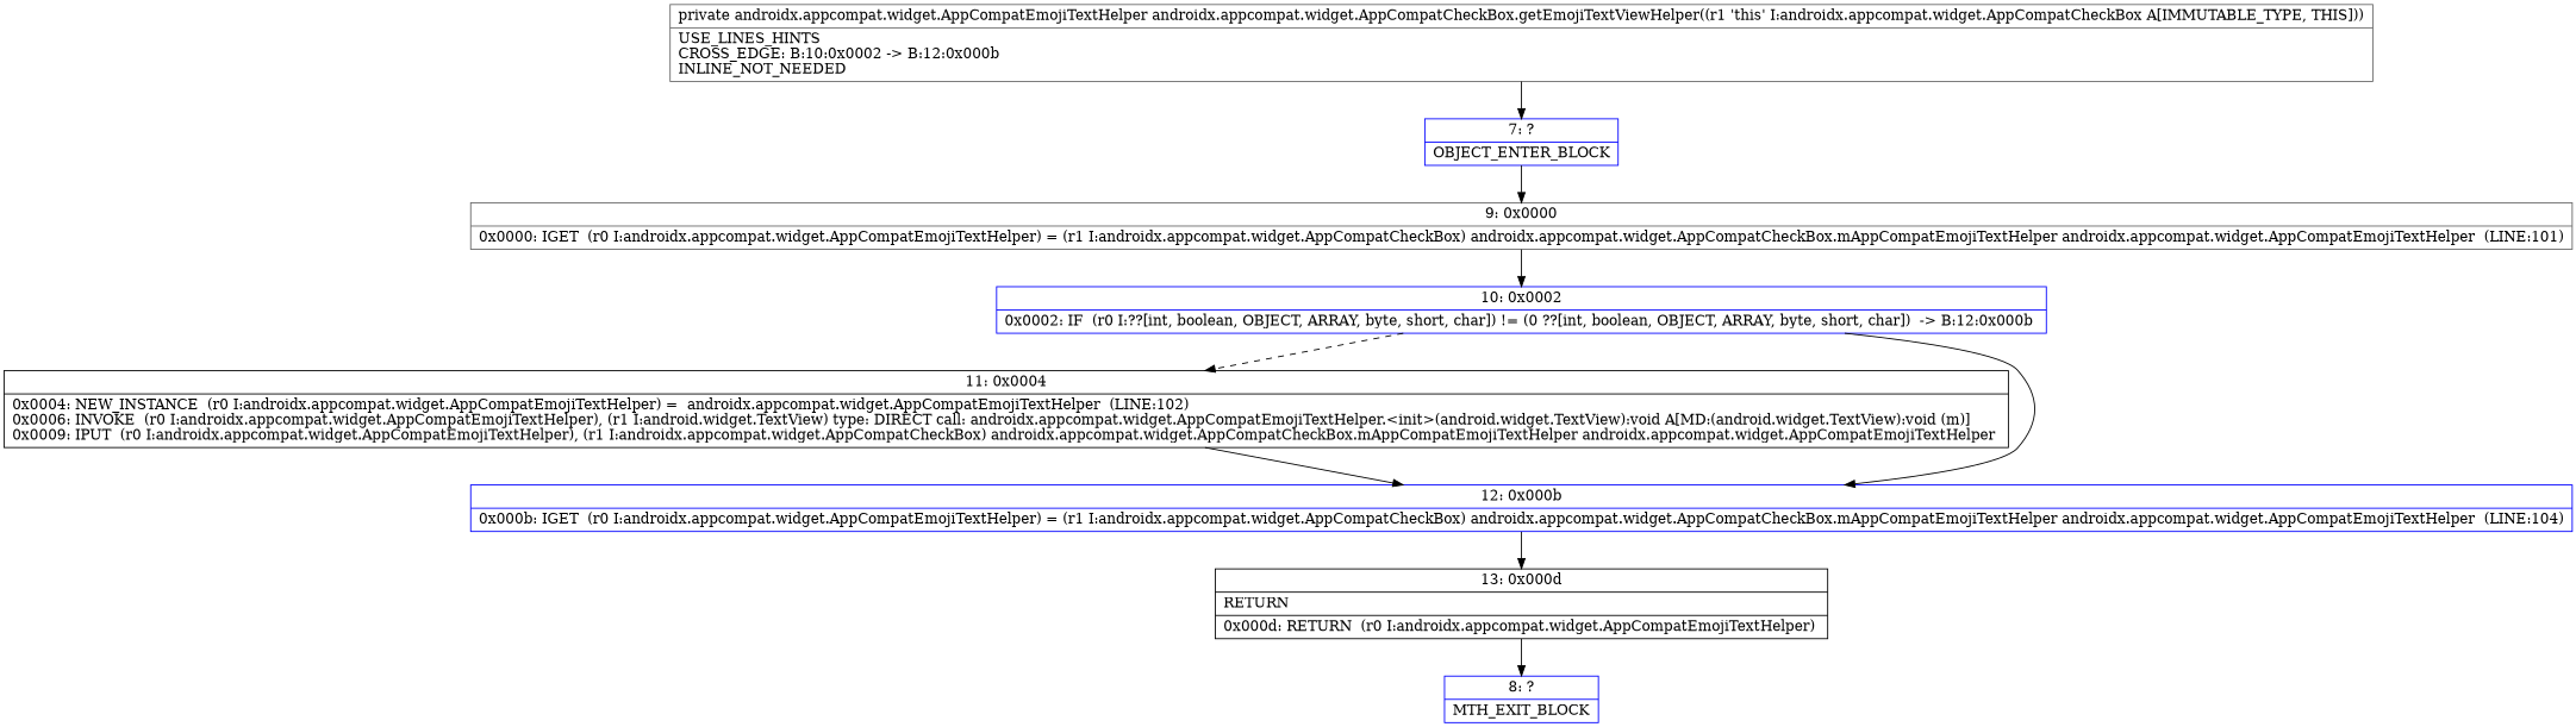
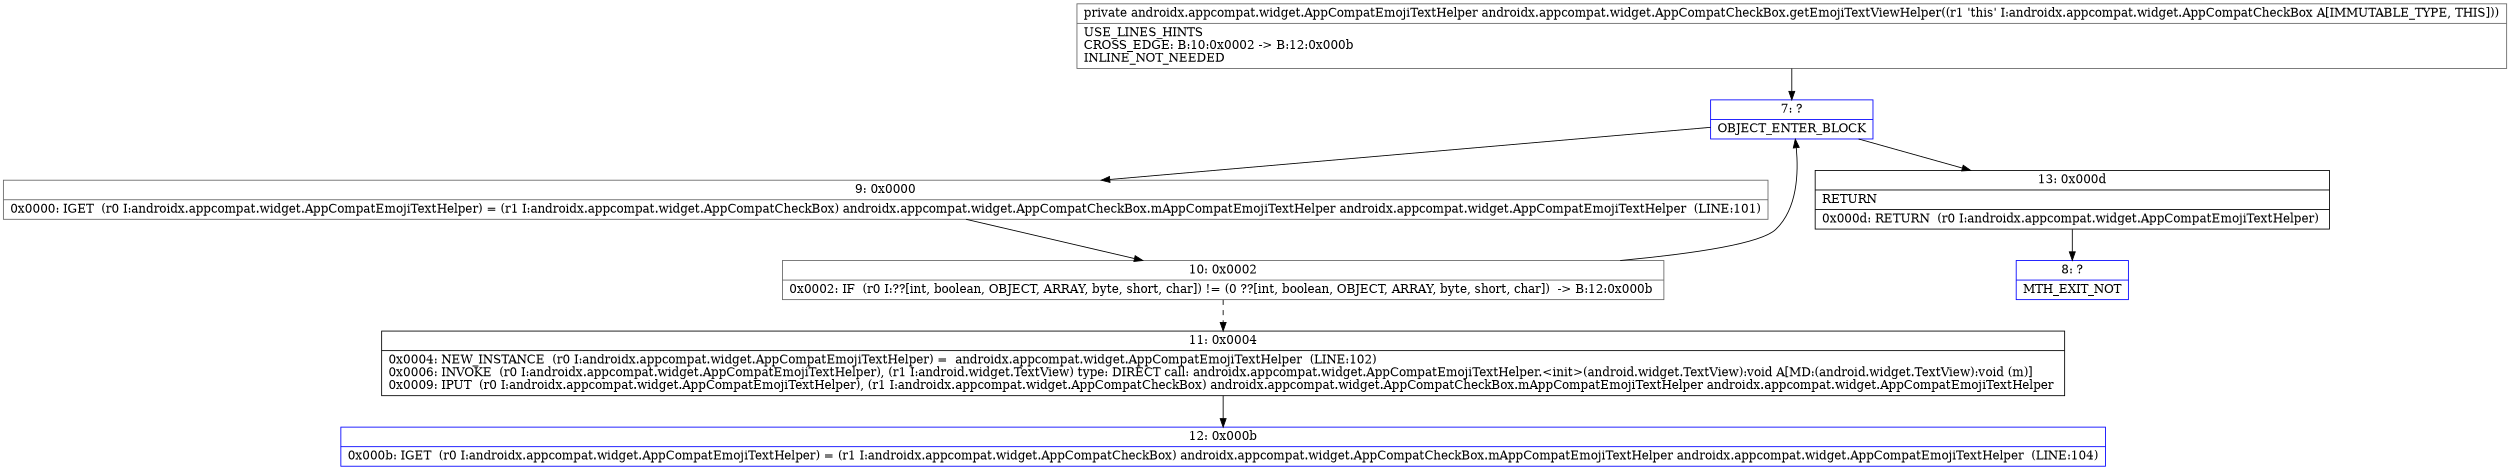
  digraph {
    node [color=blue shape=record]
    n1 [label="{7\:\ ?|OBJECT_ENTER_BLOCK\l}"]
    n2 [color=gray40 label="{9\:\ 0x0000|0x0000: IGET  (r0 I:androidx.appcompat.widget.AppCompatEmojiTextHelper) = (r1 I:androidx.appcompat.widget.AppCompatCheckBox) androidx.appcompat.widget.AppCompatCheckBox.mAppCompatEmojiTextHelper androidx.appcompat.widget.AppCompatEmojiTextHelper  (LINE:101)\l}"]
-   n3 [label="{10\:\ 0x0002|0x0002: IF  (r0 I:??[int, boolean, OBJECT, ARRAY, byte, short, char]) != (0 ??[int, boolean, OBJECT, ARRAY, byte, short, char])  \-\> B:12:0x000b \l}"]
+   n3 [color=gray40 label="{10\:\ 0x0002|0x0002: IF  (r0 I:??[int, boolean, OBJECT, ARRAY, byte, short, char]) != (0 ??[int, boolean, OBJECT, ARRAY, byte, short, char])  \-\> B:12:0x000b \l}"]
    n4 [color=black label="{11\:\ 0x0004|0x0004: NEW_INSTANCE  (r0 I:androidx.appcompat.widget.AppCompatEmojiTextHelper) =  androidx.appcompat.widget.AppCompatEmojiTextHelper  (LINE:102)\l0x0006: INVOKE  (r0 I:androidx.appcompat.widget.AppCompatEmojiTextHelper), (r1 I:android.widget.TextView) type: DIRECT call: androidx.appcompat.widget.AppCompatEmojiTextHelper.\<init\>(android.widget.TextView):void A[MD:(android.widget.TextView):void (m)]\l0x0009: IPUT  (r0 I:androidx.appcompat.widget.AppCompatEmojiTextHelper), (r1 I:androidx.appcompat.widget.AppCompatCheckBox) androidx.appcompat.widget.AppCompatCheckBox.mAppCompatEmojiTextHelper androidx.appcompat.widget.AppCompatEmojiTextHelper \l}"]
    n5 [label="{12\:\ 0x000b|0x000b: IGET  (r0 I:androidx.appcompat.widget.AppCompatEmojiTextHelper) = (r1 I:androidx.appcompat.widget.AppCompatCheckBox) androidx.appcompat.widget.AppCompatCheckBox.mAppCompatEmojiTextHelper androidx.appcompat.widget.AppCompatEmojiTextHelper  (LINE:104)\l}"]
    n6 [color=black label="{13\:\ 0x000d|RETURN\l|0x000d: RETURN  (r0 I:androidx.appcompat.widget.AppCompatEmojiTextHelper) \l}"]
-   n7 [label="{8\:\ ?|MTH_EXIT_BLOCK\l}"]
+   n7 [label="{8\:\ ?|MTH_EXIT_NOT\l}"]
    n8 [color=gray40 label="{private androidx.appcompat.widget.AppCompatEmojiTextHelper androidx.appcompat.widget.AppCompatCheckBox.getEmojiTextViewHelper((r1 'this' I:androidx.appcompat.widget.AppCompatCheckBox A[IMMUTABLE_TYPE, THIS]))  | USE_LINES_HINTS\lCROSS_EDGE: B:10:0x0002 \-\> B:12:0x000b\lINLINE_NOT_NEEDED\l}"]
    n1 -> n2
    n2 -> n3
    n3 -> n4 [style=dashed]
-   n3 -> n5
+   n3 -> n1
    n4 -> n5
-   n5 -> n6
+   n1 -> n6
    n6 -> n7
    n8 -> n1
  }
